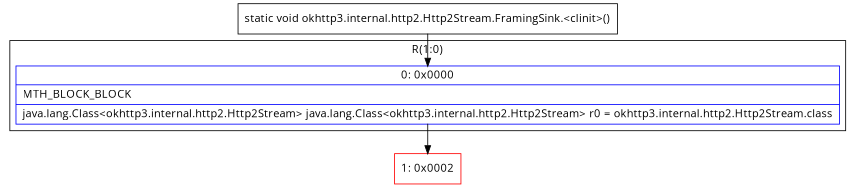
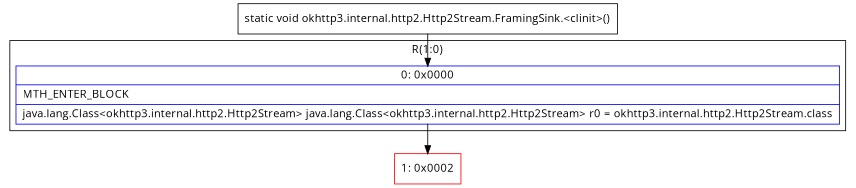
  digraph {
    fontname="Open Sans"
    node [shape=record fontname="Open Sans"]
    edge [fontname="Open Sans"]
-   n1 [color=blue label="{0\:\ 0x0000|MTH_BLOCK_BLOCK\l|java.lang.Class\<okhttp3.internal.http2.Http2Stream\> java.lang.Class\<okhttp3.internal.http2.Http2Stream\> r0 = okhttp3.internal.http2.Http2Stream.class\l}"]
+   n1 [color=blue label="{0\:\ 0x0000|MTH_ENTER_BLOCK\l|java.lang.Class\<okhttp3.internal.http2.Http2Stream\> java.lang.Class\<okhttp3.internal.http2.Http2Stream\> r0 = okhttp3.internal.http2.Http2Stream.class\l}"]
    n2 [color=red label="{1\:\ 0x0002}"]
    n3 [label="{static void okhttp3.internal.http2.Http2Stream.FramingSink.\<clinit\>() }"]
    subgraph cluster_1 {
      label="R(1:0)"
      n1
    }
    n1 -> n2
    n3 -> n1
  }
